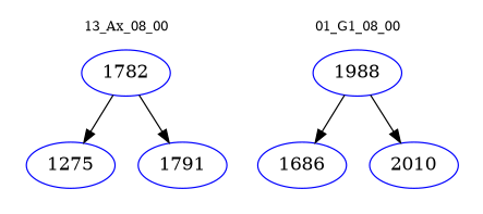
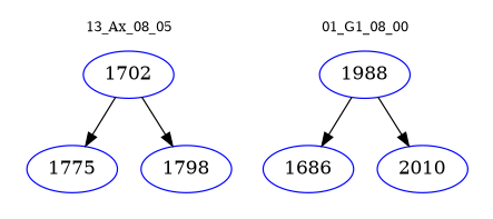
  digraph {
    node [color=blue]
    edge [color=black]
-   n1 [label=1782]
-   n2 [label=1275]
-   n3 [label=1791]
+   n1 [label=1702]
+   n2 [label=1775]
+   n3 [label=1798]
    n4 [label=1988]
    n5 [label=1686]
    n6 [label=2010]
    subgraph cluster_1 {
      color=white
      fontsize=10
-     label="13_Ax_08_00"
+     label="13_Ax_08_05"
      n1
      n2
      n3
    }
    subgraph cluster_2 {
      color=white
      fontsize=10
      label="01_G1_08_00"
      n4
      n5
      n6
    }
    n1 -> n2
    n1 -> n3
    n4 -> n5
    n4 -> n6
  }
